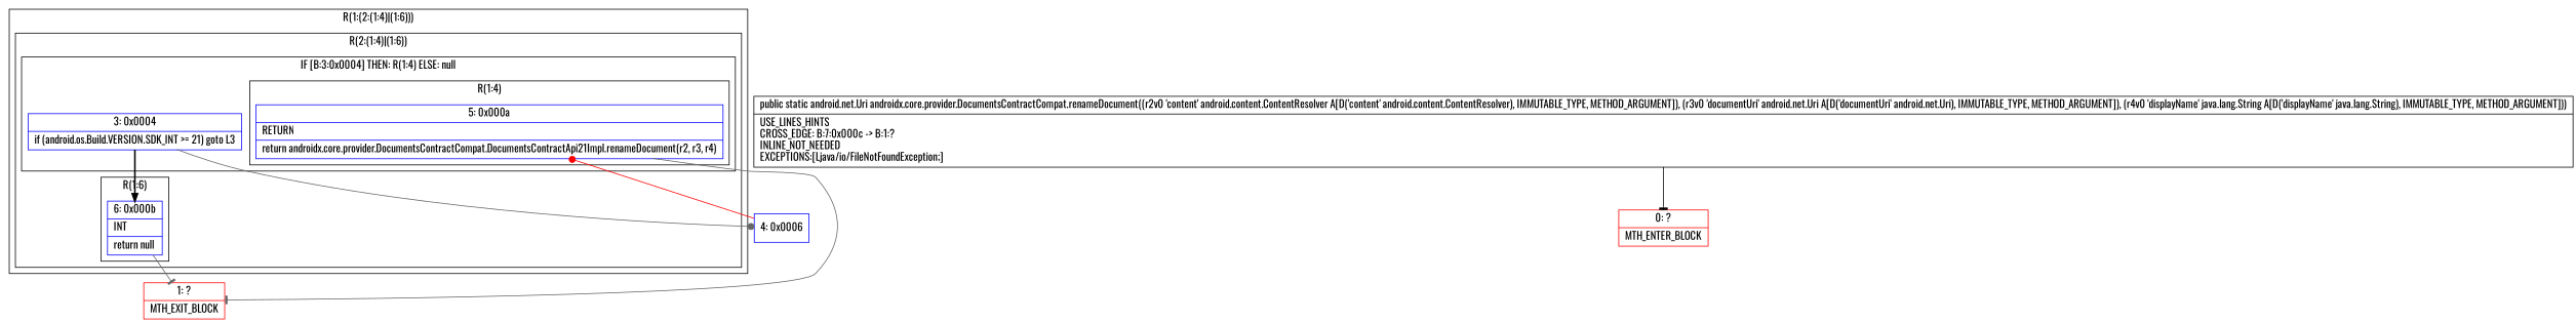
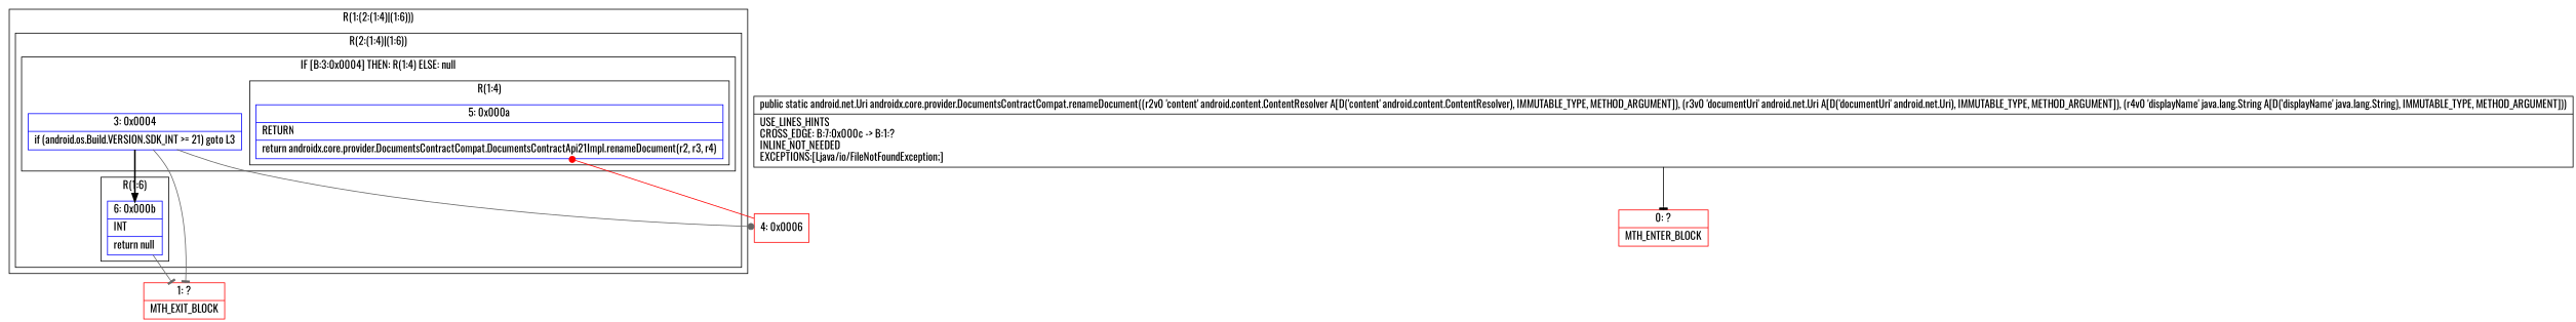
  digraph {
    fontname=Oswald
    node [color=blue fontname=Oswald shape=record]
    edge [arrowhead=tee color=gray40 fontname=Oswald style=solid]
    n1 [label="{5\:\ 0x000a|RETURN\l|return androidx.core.provider.DocumentsContractCompat.DocumentsContractApi21Impl.renameDocument(r2, r3, r4)\l}"]
    n2 [label="{3\:\ 0x0004|if (android.os.Build.VERSION.SDK_INT \>= 21) goto L3\l}"]
    n3 [label="{6\:\ 0x000b|INT\l|return null\l}"]
    n4 [color=red label="{1\:\ ?|MTH_EXIT_BLOCK\l}"]
-   n5 [label="{4\:\ 0x0006}"]
+   n5 [color=red label="{4\:\ 0x0006}"]
    n6 [color=red label="{0\:\ ?|MTH_ENTER_BLOCK\l}"]
    n7 [label="{public static android.net.Uri androidx.core.provider.DocumentsContractCompat.renameDocument((r2v0 'content' android.content.ContentResolver A[D('content' android.content.ContentResolver), IMMUTABLE_TYPE, METHOD_ARGUMENT]), (r3v0 'documentUri' android.net.Uri A[D('documentUri' android.net.Uri), IMMUTABLE_TYPE, METHOD_ARGUMENT]), (r4v0 'displayName' java.lang.String A[D('displayName' java.lang.String), IMMUTABLE_TYPE, METHOD_ARGUMENT]))  | USE_LINES_HINTS\lCROSS_EDGE: B:7:0x000c \-\> B:1:?\lINLINE_NOT_NEEDED\lEXCEPTIONS:[Ljava\/io\/FileNotFoundException;]\l}" color=""]
    subgraph cluster_1 {
      label="R(1:(2:(1:4)|(1:6)))"
      subgraph cluster_2 {
        label="R(2:(1:4)|(1:6))"
        subgraph cluster_3 {
          label="IF [B:3:0x0004] THEN: R(1:4) ELSE: null"
          n2
          subgraph cluster_4 {
            label="R(1:4)"
            n1
          }
        }
        subgraph cluster_5 {
          label="R(1:6)"
          n3
        }
      }
    }
-   n1 -> n4
+   n2 -> n4
    n2 -> n3 [arrowhead=normal color=black style=bold]
    n2 -> n5 [arrowhead=dot]
    n3 -> n4
    n5 -> n1 [arrowhead=dot color=red]
    n7 -> n6 [color=black]
  }
